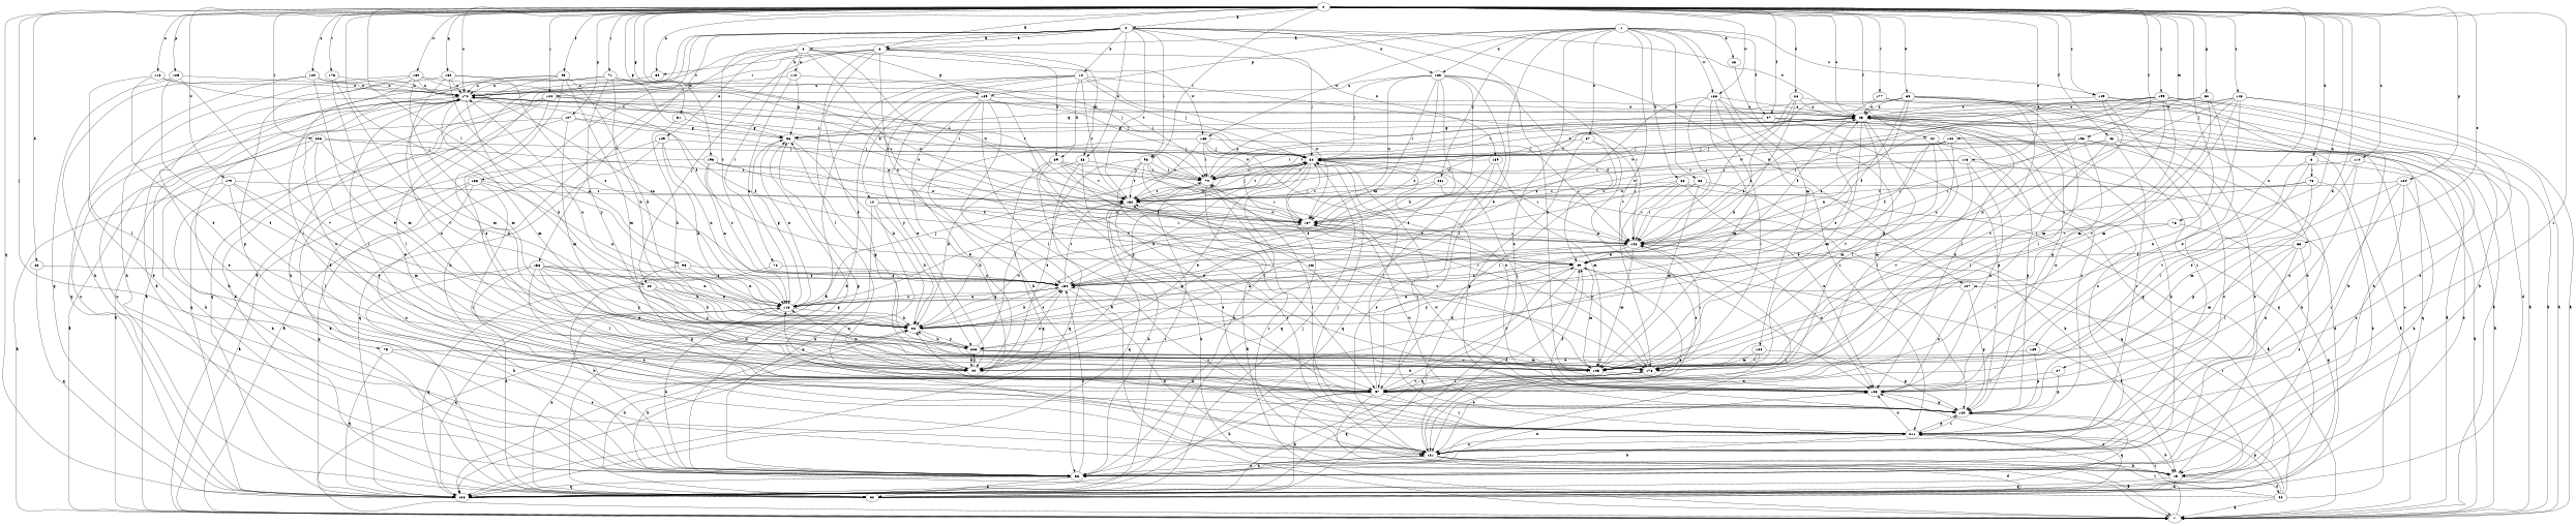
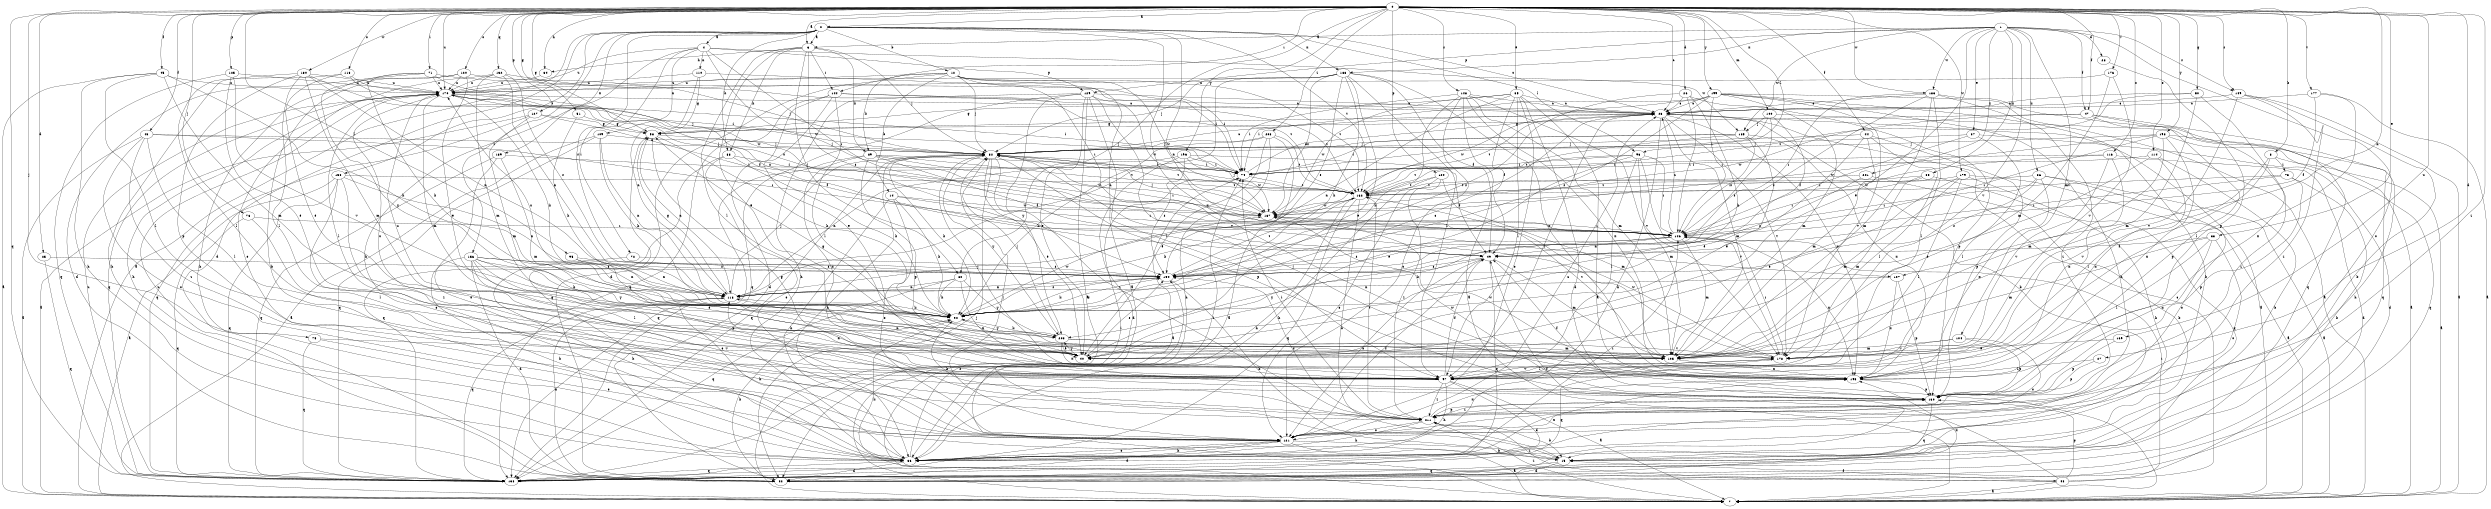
  strict digraph {
    0
    2
    3
    8
    23
    25
    26
    27
    33
    35
    43
    44
    45
    47
    50
    51
    n17 [label=58]
    64
    71
    75
    76
    80
    95
    96
    100
    107
    114
    116
    118
    120
    124
    125
    127
    132
    138
    144
    148
    149
    169
    170
    176
    177
    179
    180
    183
    196
    198
    199
    208
    211
    188
    4
    7
    12
    32
    88
    154
    156
    158
    162
    189
    195
    40
    82
    89
    97
    178
    73
    66
    15
    105
    146
    90
    130
    121
    49
    187
    113
    203
    74
    1
    28
    37
    83
    86
    104
    129
    185
    201
    72
    109
    110
    14
    48
    0 -> 2 [label=a]
    0 -> 3 [label=a]
    0 -> 8 [label=b]
    0 -> 23 [label=c]
    0 -> 25 [label=d]
    0 -> 26 [label=d]
    0 -> 27 [label=d]
    0 -> 33 [label=e]
    0 -> 35 [label=e]
    0 -> 43 [label=f]
    0 -> 44 [label=f]
    0 -> 45 [label=f]
    0 -> 47 [label=f]
    0 -> 50 [label=g]
    0 -> 51 [label=g]
    0 -> n17 [label=g]
    0 -> 64 [label=h]
    0 -> 71 [label=i]
    0 -> 75 [label=j]
    0 -> 76 [label=j]
    0 -> 80 [label=j]
    0 -> 95 [label=l]
    0 -> 96 [label=l]
    0 -> 100 [label=m]
    0 -> 107 [label=n]
    0 -> 114 [label=o]
    0 -> 116 [label=o]
    0 -> 118 [label=o]
    0 -> 120 [label=o]
    0 -> 124 [label=p]
    0 -> 125 [label=p]
    0 -> 127 [label=p]
    0 -> 132 [label=q]
    0 -> 138 [label=q]
    0 -> 144 [label=r]
    0 -> 148 [label=s]
    0 -> 149 [label=s]
    0 -> 169 [label=u]
    0 -> 170 [label=u]
    0 -> 176 [label=v]
    0 -> 177 [label=v]
    0 -> 179 [label=w]
    0 -> 180 [label=w]
    0 -> 183 [label=w]
    0 -> 196 [label=y]
    0 -> 198 [label=y]
    0 -> 199 [label=y]
    0 -> 208 [label=z]
    0 -> 211 [label=z]
    2 -> 3 [label=a]
    2 -> 23 [label=c]
    2 -> 96 [label=l]
    2 -> 107 [label=n]
    2 -> 188 [label=x]
    2 -> 4 [label=a]
    2 -> 7 [label=a]
    2 -> 12 [label=b]
    2 -> 32 [label=d]
    2 -> 88 [label=k]
    2 -> 154 [label=s]
    2 -> 156 [label=t]
    2 -> 158 [label=t]
    2 -> 162 [label=t]
    2 -> 189 [label=x]
    2 -> 195 [label=x]
    3 -> 64 [label=h]
    3 -> 80 [label=j]
    3 -> 144 [label=r]
    3 -> 88 [label=k]
    3 -> 154 [label=s]
    3 -> 40 [label=e]
    3 -> 82 [label=j]
    3 -> 89 [label=k]
    3 -> 97 [label=l]
    8 -> 7 [label=a]
    8 -> 97 [label=l]
    8 -> 178 [label=v]
    8 -> 73 [label=i]
    23 -> n17 [label=g]
    23 -> 7 [label=a]
    23 -> 162 [label=t]
    23 -> 195 [label=x]
    23 -> 97 [label=l]
    23 -> 178 [label=v]
    23 -> 66 [label=h]
    23 -> 15 [label=b]
    23 -> 105 [label=m]
    25 -> 138 [label=q]
    25 -> 154 [label=s]
    26 -> 23 [label=c]
    26 -> 154 [label=s]
    26 -> 146 [label=r]
    26 -> 90 [label=k]
    26 -> 130 [label=p]
    27 -> 97 [label=l]
    27 -> 130 [label=p]
    33 -> 195 [label=x]
    33 -> 97 [label=l]
    33 -> 105 [label=m]
    33 -> 121 [label=o]
    33 -> 49 [label=f]
    35 -> 23 [label=c]
    35 -> n17 [label=g]
    35 -> 7 [label=a]
    35 -> 32 [label=d]
    35 -> 97 [label=l]
    35 -> 121 [label=o]
    35 -> 49 [label=f]
    35 -> 187 [label=w]
    35 -> 113 [label=n]
    43 -> 211 [label=z]
    43 -> 7 [label=a]
    43 -> 82 [label=j]
    43 -> 97 [label=l]
    43 -> 146 [label=r]
    43 -> 121 [label=o]
    44 -> 40 [label=e]
    44 -> 82 [label=j]
    44 -> 97 [label=l]
    44 -> 105 [label=m]
    44 -> 130 [label=p]
    45 -> 170 [label=u]
    45 -> 7 [label=a]
    45 -> 97 [label=l]
    45 -> 66 [label=h]
    45 -> 105 [label=m]
    45 -> 90 [label=k]
    47 -> n17 [label=g]
    47 -> 138 [label=q]
    47 -> 211 [label=z]
    47 -> 130 [label=p]
    47 -> 187 [label=w]
    50 -> 23 [label=c]
    50 -> 162 [label=t]
    50 -> 195 [label=x]
    50 -> 105 [label=m]
    51 -> n17 [label=g]
    51 -> 90 [label=k]
    n17 -> 82 [label=j]
    n17 -> 90 [label=k]
    n17 -> 113 [label=n]
    64 -> 170 [label=u]
    71 -> 170 [label=u]
    71 -> 32 [label=d]
    71 -> 82 [label=j]
    71 -> 90 [label=k]
    71 -> 187 [label=w]
    71 -> 203 [label=y]
    75 -> 138 [label=q]
    75 -> 178 [label=v]
    75 -> 121 [label=o]
    76 -> 138 [label=q]
    76 -> 97 [label=l]
    76 -> 146 [label=r]
    80 -> 138 [label=q]
    80 -> 195 [label=x]
    80 -> 90 [label=k]
    80 -> 113 [label=n]
    80 -> 203 [label=y]
    95 -> 154 [label=s]
    95 -> 130 [label=p]
    95 -> 113 [label=n]
    96 -> 162 [label=t]
    96 -> 40 [label=e]
    96 -> 97 [label=l]
    96 -> 178 [label=v]
    96 -> 105 [label=m]
    96 -> 146 [label=r]
    96 -> 74 [label=i]
    100 -> 7 [label=a]
    100 -> 154 [label=s]
-   100 -> 82 [label=j]
+   100 -> 185 [label=j]
    100 -> 49 [label=f]
    100 -> 74 [label=i]
    107 -> 195 [label=x]
    107 -> 130 [label=p]
    107 -> 113 [label=n]
    114 -> 195 [label=x]
    114 -> 40 [label=e]
    114 -> 15 [label=b]
    114 -> 74 [label=i]
    116 -> 32 [label=d]
    116 -> 195 [label=x]
    116 -> 178 [label=v]
    116 -> 187 [label=w]
    116 -> 74 [label=i]
    118 -> 170 [label=u]
    118 -> 40 [label=e]
    118 -> 97 [label=l]
    118 -> 74 [label=i]
    120 -> 170 [label=u]
    120 -> 40 [label=e]
    120 -> 66 [label=h]
    120 -> 15 [label=b]
    120 -> 74 [label=i]
    124 -> 211 [label=z]
    124 -> 162 [label=t]
    124 -> 66 [label=h]
    124 -> 105 [label=m]
    124 -> 121 [label=o]
    125 -> 138 [label=q]
    125 -> 170 [label=u]
    125 -> 40 [label=e]
    125 -> 178 [label=v]
    127 -> n17 [label=g]
    127 -> 138 [label=q]
    127 -> 7 [label=a]
    127 -> 105 [label=m]
    127 -> 49 [label=f]
    132 -> 170 [label=u]
    132 -> 154 [label=s]
    132 -> 162 [label=t]
    132 -> 105 [label=m]
    132 -> 121 [label=o]
    132 -> 113 [label=n]
    138 -> 170 [label=u]
    138 -> 74 [label=i]
    144 -> 23 [label=c]
    144 -> 138 [label=q]
    144 -> 32 [label=d]
    144 -> 162 [label=t]
    144 -> 40 [label=e]
    144 -> 97 [label=l]
    148 -> 23 [label=c]
    148 -> 7 [label=a]
    148 -> 195 [label=x]
    148 -> 178 [label=v]
    148 -> 105 [label=m]
    148 -> 90 [label=k]
    148 -> 121 [label=o]
    148 -> 74 [label=i]
    149 -> 23 [label=c]
    149 -> 211 [label=z]
    149 -> 7 [label=a]
    149 -> 178 [label=v]
    149 -> 15 [label=b]
    169 -> 40 [label=e]
    169 -> 130 [label=p]
    170 -> 23 [label=c]
    170 -> 138 [label=q]
    170 -> 82 [label=j]
    170 -> 97 [label=l]
    170 -> 66 [label=h]
    170 -> 105 [label=m]
    170 -> 90 [label=k]
    170 -> 74 [label=i]
    176 -> 170 [label=u]
    176 -> 178 [label=v]
    176 -> 105 [label=m]
    177 -> 23 [label=c]
    177 -> 7 [label=a]
    177 -> 97 [label=l]
    177 -> 49 [label=f]
    179 -> 7 [label=a]
    179 -> 162 [label=t]
    179 -> 40 [label=e]
    179 -> 97 [label=l]
    179 -> 66 [label=h]
    179 -> 105 [label=m]
    180 -> 170 [label=u]
    180 -> 97 [label=l]
    180 -> 66 [label=h]
    180 -> 105 [label=m]
    180 -> 130 [label=p]
    180 -> 49 [label=f]
    180 -> 113 [label=n]
    183 -> 23 [label=c]
    183 -> 138 [label=q]
    183 -> 211 [label=z]
    183 -> 154 [label=s]
    183 -> 97 [label=l]
    183 -> 105 [label=m]
    183 -> 146 [label=r]
    196 -> 32 [label=d]
    196 -> 154 [label=s]
    196 -> 49 [label=f]
    196 -> 187 [label=w]
    196 -> 113 [label=n]
    196 -> 74 [label=i]
    198 -> 138 [label=q]
    198 -> 195 [label=x]
    198 -> 82 [label=j]
    198 -> 66 [label=h]
    198 -> 105 [label=m]
    198 -> 146 [label=r]
    198 -> 187 [label=w]
    199 -> 23 [label=c]
    199 -> 7 [label=a]
    199 -> 154 [label=s]
    199 -> 178 [label=v]
    199 -> 66 [label=h]
    199 -> 15 [label=b]
    199 -> 105 [label=m]
    199 -> 146 [label=r]
    199 -> 187 [label=w]
    199 -> 74 [label=i]
    208 -> 7 [label=a]
    208 -> 162 [label=t]
    208 -> 40 [label=e]
    208 -> 82 [label=j]
    208 -> 66 [label=h]
    208 -> 90 [label=k]
    211 -> n17 [label=g]
    211 -> 154 [label=s]
    211 -> 162 [label=t]
    211 -> 195 [label=x]
    211 -> 66 [label=h]
    211 -> 15 [label=b]
    211 -> 90 [label=k]
    211 -> 130 [label=p]
    211 -> 121 [label=o]
    211 -> 74 [label=i]
    188 -> 170 [label=u]
    188 -> 154 [label=s]
    188 -> 195 [label=x]
    188 -> 40 [label=e]
    188 -> 82 [label=j]
    188 -> 97 [label=l]
    188 -> 90 [label=k]
    188 -> 49 [label=f]
    188 -> 187 [label=w]
    188 -> 113 [label=n]
    4 -> 170 [label=u]
    4 -> 66 [label=h]
    4 -> 146 [label=r]
    4 -> 187 [label=w]
    4 -> 129 [label=p]
    4 -> 185 [label=w]
    4 -> 72 [label=i]
    4 -> 109 [label=n]
    4 -> 110 [label=n]
    7 -> 211 [label=z]
    12 -> 170 [label=u]
    12 -> 7 [label=a]
    12 -> 32 [label=d]
    12 -> 162 [label=t]
    12 -> 82 [label=j]
    12 -> 89 [label=k]
    12 -> 146 [label=r]
    12 -> 187 [label=w]
    12 -> 14 [label=b]
    32 -> 170 [label=u]
    32 -> 195 [label=x]
    32 -> 90 [label=k]
    32 -> 113 [label=n]
    88 -> 138 [label=q]
    88 -> 90 [label=k]
    88 -> 121 [label=o]
    88 -> 74 [label=i]
    154 -> 162 [label=t]
    154 -> 15 [label=b]
    154 -> 90 [label=k]
    154 -> 113 [label=n]
    156 -> 32 [label=d]
    156 -> 154 [label=s]
    156 -> 40 [label=e]
    156 -> 97 [label=l]
    156 -> 66 [label=h]
    156 -> 90 [label=k]
    156 -> 121 [label=o]
    156 -> 113 [label=n]
    156 -> 203 [label=y]
    158 -> 138 [label=q]
    158 -> 211 [label=z]
    158 -> 7 [label=a]
    158 -> 162 [label=t]
    158 -> 121 [label=o]
    158 -> 113 [label=n]
    162 -> 138 [label=q]
    162 -> 82 [label=j]
    162 -> 66 [label=h]
    162 -> 15 [label=b]
    162 -> 90 [label=k]
    162 -> 187 [label=w]
    189 -> 138 [label=q]
    189 -> 105 [label=m]
    189 -> 121 [label=o]
    189 -> 74 [label=i]
    195 -> 82 [label=j]
    195 -> 130 [label=p]
    195 -> 187 [label=w]
    40 -> 170 [label=u]
    40 -> 154 [label=s]
    40 -> 113 [label=n]
    40 -> 203 [label=y]
    82 -> 23 [label=c]
    82 -> 138 [label=q]
    82 -> 211 [label=z]
    82 -> 32 [label=j]
    82 -> 162 [label=t]
    82 -> 40 [label=e]
    82 -> 66 [label=h]
    82 -> 146 [label=r]
    82 -> 90 [label=k]
    82 -> 130 [label=p]
    82 -> 203 [label=y]
    82 -> 74 [label=i]
    89 -> 138 [label=q]
    89 -> 162 [label=t]
    89 -> 195 [label=x]
    89 -> 130 [label=p]
    89 -> 49 [label=f]
    89 -> 187 [label=w]
    89 -> 74 [label=i]
    97 -> 170 [label=u]
    97 -> 211 [label=z]
    97 -> 7 [label=a]
    97 -> 32 [label=d]
    97 -> 82 [label=j]
    97 -> 178 [label=v]
    97 -> 66 [label=h]
    97 -> 49 [label=f]
    97 -> 113 [label=n]
    178 -> 138 [label=q]
    178 -> 97 [label=l]
    178 -> 146 [label=r]
    178 -> 187 [label=w]
    73 -> 162 [label=t]
    73 -> 15 [label=b]
    73 -> 146 [label=r]
    73 -> 130 [label=p]
    66 -> n17 [label=g]
    66 -> 138 [label=q]
    66 -> 32 [label=d]
    66 -> 154 [label=s]
    66 -> 195 [label=x]
    66 -> 146 [label=r]
    66 -> 121 [label=o]
    15 -> 138 [label=q]
    15 -> 32 [label=d]
    15 -> 74 [label=i]
    15 -> 48 [label=f]
    105 -> n17 [label=g]
    105 -> 162 [label=t]
    105 -> 195 [label=x]
    146 -> 23 [label=c]
    146 -> 170 [label=u]
    146 -> 154 [label=s]
    146 -> 195 [label=x]
    146 -> 105 [label=m]
    146 -> 90 [label=k]
    146 -> 49 [label=n]
    90 -> 23 [label=c]
    90 -> 170 [label=u]
    90 -> 154 [label=s]
    90 -> 187 [label=w]
    90 -> 203 [label=y]
    130 -> 138 [label=q]
    130 -> 211 [label=z]
    130 -> 49 [label=f]
    130 -> 187 [label=w]
    121 -> 23 [label=c]
    121 -> 7 [label=a]
    121 -> 32 [label=d]
    121 -> 82 [label=j]
    121 -> 66 [label=h]
    121 -> 15 [label=b]
    121 -> 49 [label=f]
    49 -> 138 [label=q]
    49 -> 154 [label=s]
    49 -> 105 [label=m]
    49 -> 121 [label=o]
    49 -> 203 [label=y]
    187 -> 170 [label=u]
    187 -> 82 [label=j]
    187 -> 146 [label=r]
    113 -> n17 [label=g]
    113 -> 138 [label=q]
    113 -> 154 [label=s]
    113 -> 82 [label=j]
    113 -> 66 [label=h]
    113 -> 90 [label=k]
    203 -> 195 [label=x]
    203 -> 40 [label=e]
    203 -> 82 [label=j]
    203 -> 178 [label=v]
    203 -> 105 [label=m]
    203 -> 90 [label=k]
    74 -> 23 [label=c]
    74 -> 7 [label=a]
    74 -> 162 [label=t]
    1 -> 3 [label=a]
    1 -> 47 [label=f]
    1 -> 149 [label=s]
    1 -> 183 [label=w]
    1 -> 188 [label=x]
    1 -> 40 [label=e]
    1 -> 178 [label=v]
    1 -> 121 [label=o]
    1 -> 28 [label=d]
    1 -> 37 [label=e]
    1 -> 83 [label=k]
    1 -> 86 [label=k]
    1 -> 104 [label=m]
    1 -> 129 [label=p]
    1 -> 185 [label=w]
    1 -> 201 [label=y]
    28 -> 130 [label=p]
    37 -> 32 [label=d]
    37 -> 82 [label=j]
    37 -> 97 [label=l]
    37 -> 146 [label=r]
    83 -> 138 [label=q]
    83 -> 162 [label=t]
    83 -> 105 [label=m]
    83 -> 146 [label=r]
    86 -> 7 [label=a]
    86 -> 154 [label=s]
    86 -> 162 [label=t]
    86 -> 195 [label=x]
    86 -> 146 [label=r]
    86 -> 121 [label=o]
    104 -> 178 [label=v]
    104 -> 105 [label=m]
    104 -> 130 [label=p]
    104 -> 121 [label=o]
    129 -> 23 [label=c]
    129 -> 138 [label=q]
    129 -> 7 [label=a]
    129 -> 40 [label=e]
    129 -> 97 [label=l]
    129 -> 178 [label=v]
    129 -> 66 [label=h]
    129 -> 187 [label=w]
    129 -> 203 [label=y]
    185 -> 162 [label=t]
    185 -> 195 [label=x]
    185 -> 40 [label=e]
    185 -> 82 [label=j]
    185 -> 146 [label=r]
    185 -> 74 [label=i]
    201 -> 154 [label=s]
    201 -> 162 [label=t]
    201 -> 15 [label=b]
    72 -> 154 [label=s]
    72 -> 66 [label=h]
    109 -> 138 [label=q]
    109 -> 7 [label=a]
    109 -> 82 [label=j]
    109 -> 90 [label=k]
    109 -> 113 [label=n]
    110 -> n17 [label=g]
    110 -> 170 [label=u]
    110 -> 113 [label=n]
    110 -> 74 [label=i]
    14 -> 66 [label=h]
    14 -> 146 [label=r]
    14 -> 90 [label=k]
    14 -> 121 [label=o]
    14 -> 187 [label=w]
    48 -> 23 [label=c]
    48 -> 211 [label=z]
    48 -> 7 [label=a]
    48 -> 146 [label=r]
    48 -> 90 [label=k]
    48 -> 130 [label=p]
    48 -> 49 [label=f]
  }
